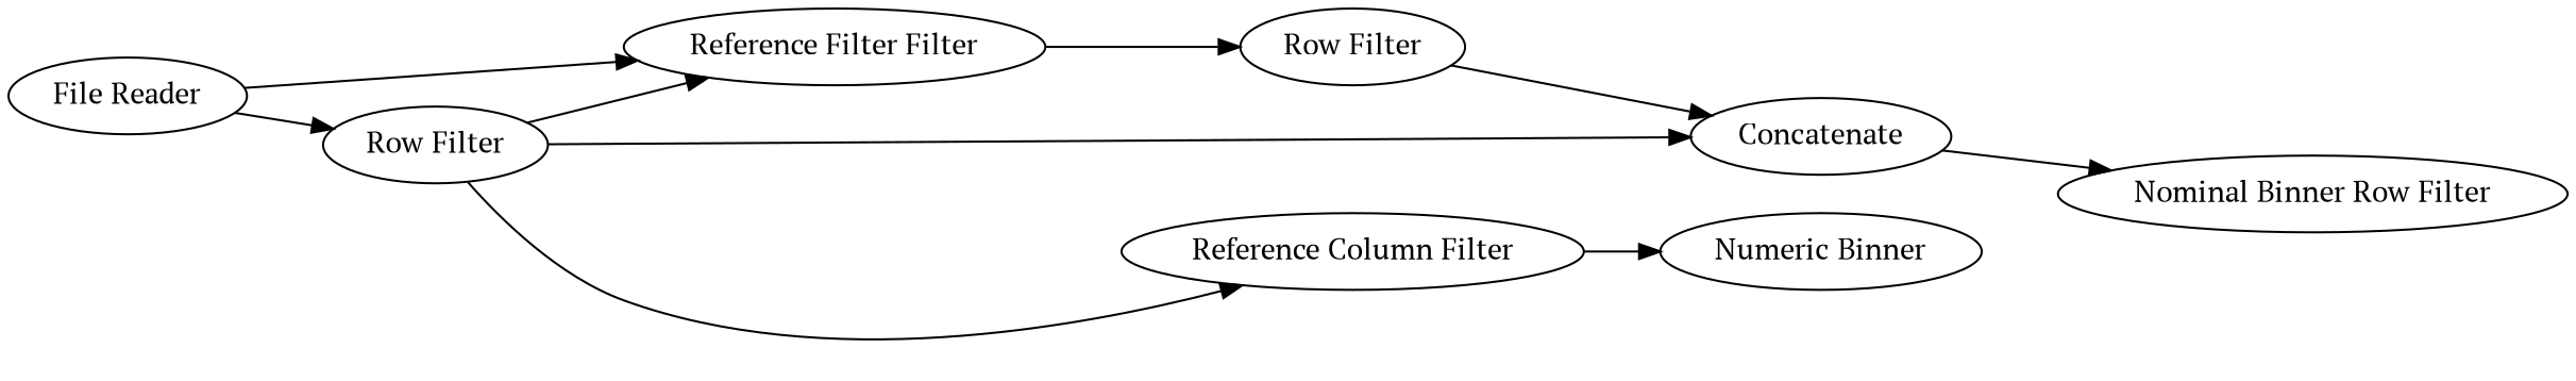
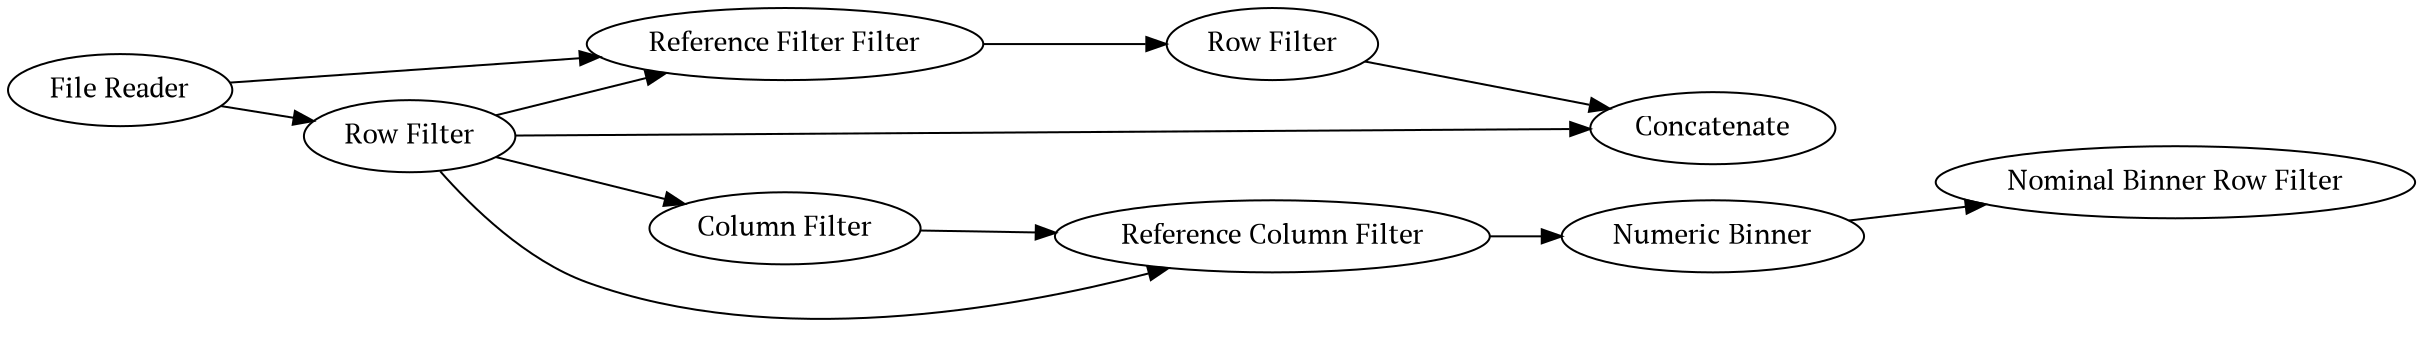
  digraph {
    fontname="PT Serif"
    rankdir=LR
    node [fontname="PT Serif"]
    edge [fontname="PT Serif"]
    n1 [label="Row Filter"]
    n2 [label=Concatenate]
    n3 [label="Numeric Binner"]
    n4 [label="Nominal Binner Row Filter"]
+   n5 [label="Column Filter"]
    n6 [label="Reference Column Filter"]
    n7 [label="Reference Filter Filter"]
    n8 [label="Row Filter"]
    n9 [label="File Reader"]
    n1 -> n2
-   n2 -> n4
+   n3 -> n4
+   n5 -> n6
    n6 -> n3
    n7 -> n1
    n8 -> n2
+   n8 -> n5
    n8 -> n6
    n8 -> n7
    n9 -> n7
    n9 -> n8
  }
